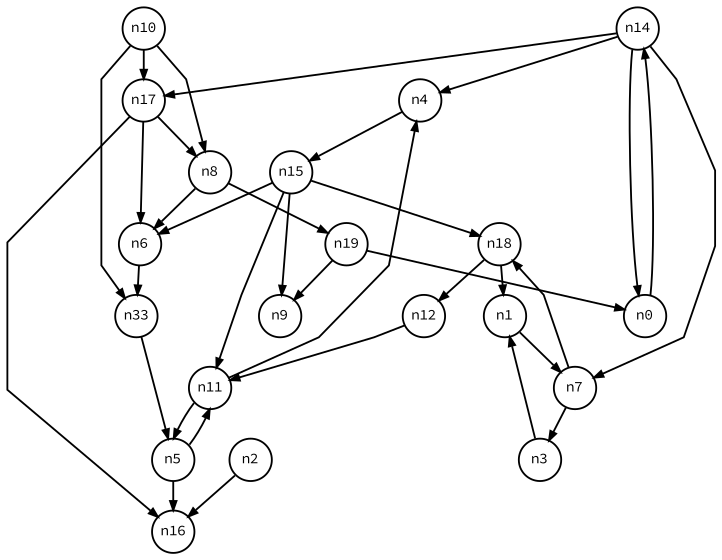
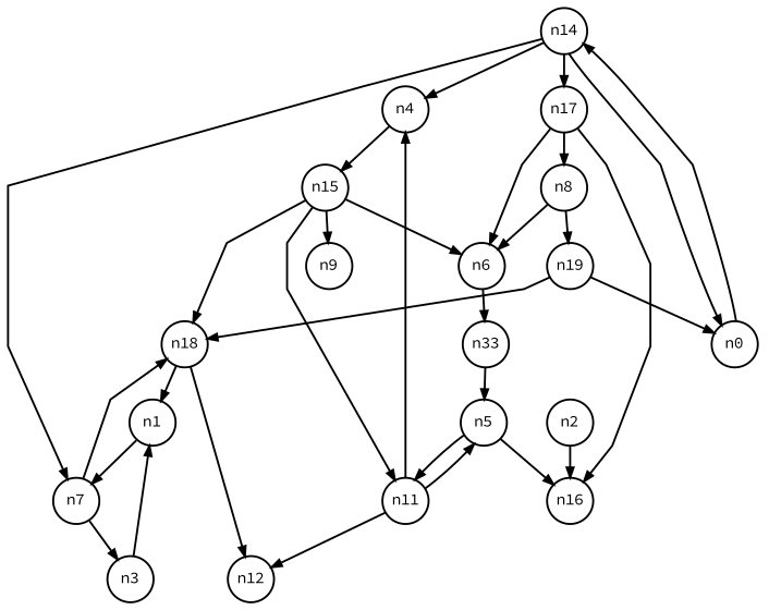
  digraph {
    fontname="Source Code Pro"
    fontsize=8
    nodesep=0.22
    nodesize=0.16
    ranksep=0.22
    splines=polyline
    node [fixedsize=shape fontname="Source Code Pro" fontsize=8 shape=circle]
    edge [arrowsize=0.5 fontname="Source Code Pro"]
    n14 [width=0.32]
    n4 [width=0.32]
    n7 [width=0.32]
    n17 [width=0.32]
    n0 [width=0.32]
    n15 [width=0.32]
    n18 [width=0.32]
    n3 [width=0.32]
    n16 [width=0.32]
    n6 [width=0.32]
    n8 [width=0.32]
    n9 [width=0.32]
    n11 [width=0.32]
    n1 [width=0.32]
    n12 [width=0.32]
    n13 [label=n33 width=0.32]
    n19 [width=0.32]
    n2 [width=0.32]
    n5 [width=0.32]
-   n10 [width=0.32]
    n14 -> n4
    n14 -> n7
    n14 -> n17
    n14 -> n0
    n4 -> n15
    n7 -> n18
    n7 -> n3
    n17 -> n16
    n17 -> n6
    n17 -> n8
    n0 -> n14
    n15 -> n18
    n15 -> n6
    n15 -> n9
    n15 -> n11
    n18 -> n1
    n18 -> n12
    n3 -> n1
    n6 -> n13
    n8 -> n6
    n8 -> n19
    n11 -> n4
-   n12 -> n11
+   n11 -> n12
    n11 -> n5
    n1 -> n7
    n13 -> n5
    n19 -> n0
-   n19 -> n9
+   n19 -> n18
    n2 -> n16
    n5 -> n16
    n5 -> n11
-   n10 -> n17
-   n10 -> n8
-   n10 -> n13
  }
